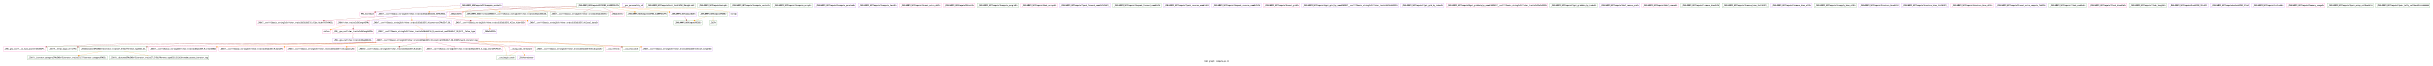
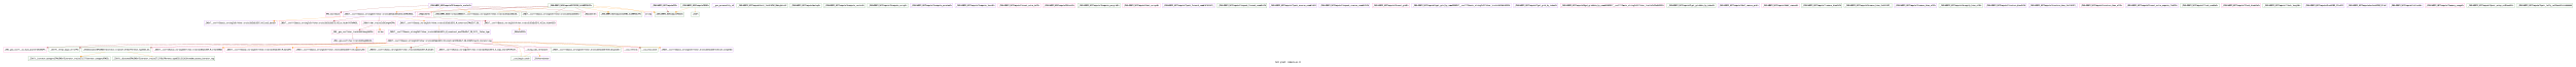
  digraph {
    fontname="Roboto Mono"
    label="Call graph: compute_pe.ll"
    node [color=darkgreen fontname="Roboto Mono" shape=record]
    edge [arrowhead=odot color=darkorange fontname="Roboto Mono"]
    n1 [label="{_ZN9LAMMPS_NS9ComputePEC2EPNS_6LAMMPSEiPPc}"]
    n2 [label="{_ZN9LAMMPS_NS7ComputeC2EPNS_6LAMMPSEiPPc}"]
    n3 [color=deeppink label="{_ZNSaIcEC1Ev}"]
    n4 [color=purple label="{_ZNSt7__cxx1112basic_stringIcSt11char_traitsIcESaIcEEC2IS3_EEPKcRKS3_}"]
    n5 [color=purple label="{_ZN9LAMMPS_NS7ComputeD2Ev}"]
    n6 [color=deeppink label="{_ZNSaIcED1Ev}"]
    n7 [label="{_ZN9LAMMPS_NS5Error3allERKNSt7__cxx1112basic_stringIcSt11char_traitsIcESaIcEEEiS8_}"]
    n8 [label="{_ZNSt7__cxx1112basic_stringIcSt11char_traitsIcESaIcEED1Ev}"]
    n9 [color=purple label="{strcmp}"]
    n10 [color=purple label="{_ZNSt7__cxx1112basic_stringIcSt11char_traitsIcESaIcEE13_M_local_dataEv}"]
    n11 [color=deeppink label="{_ZNSt7__cxx1112basic_stringIcSt11char_traitsIcESaIcEE12_Alloc_hiderC1EPcRKS3_}"]
    n12 [color=deeppink label="{_ZNSt11char_traitsIcE6lengthEPKc}"]
    n13 [color=purple label="{_ZNSt7__cxx1112basic_stringIcSt11char_traitsIcESaIcEE12_M_constructIPKcEEvT_S8_}"]
    n14 [color=deeppink label="{_ZNSt7__cxx1112basic_stringIcSt11char_traitsIcESaIcEE12_Alloc_hiderD2Ev}"]
    n15 [label="{_ZN9LAMMPS_NS9ComputePED2Ev}"]
    n16 [color=deeppink label="{_ZN9__gnu_cxx11char_traitsIcE6lengthEPKc}"]
    n17 [color=deeppink label="{strlen}"]
    n18 [color=purple label="{_ZNSt7__cxx1112basic_stringIcSt11char_traitsIcESaIcEE16_M_construct_auxIPKcEEvT_S8_St12__false_type}"]
    n19 [color=purple label="{_ZNSaIcED2Ev}"]
    n20 [color=purple label="{__gxx_personality_v0}"]
    n21 [color=purple label="{_ZN9__gnu_cxx11char_traitsIcE2eqERKcS3_}"]
    n22 [color=deeppink label="{_ZNSt7__cxx1112basic_stringIcSt11char_traitsIcESaIcEE12_M_constructIPKcEEvT_S8_St20forward_iterator_tag}"]
    n23 [label="{_ZN9LAMMPS_NS7Compute9init_listEiPNS_9NeighListE}"]
    n24 [label="{_ZN9LAMMPS_NS7Compute5setupEv}"]
    n25 [label="{_ZN9LAMMPS_NS7Compute14compute_vectorEv}"]
    n26 [label="{_ZN9LAMMPS_NS7Compute13compute_arrayEv}"]
    n27 [color=purple label="{_ZN9LAMMPS_NS7Compute15compute_peratomEv}"]
    n28 [color=purple label="{_ZN9LAMMPS_NS7Compute13compute_localEv}"]
    n29 [color=purple label="{_ZN9LAMMPS_NS9ComputePE14compute_scalarEv}"]
    n30 [color=deeppink label="{MPI_Allreduce}"]
    n31 [label="{_ZN9LAMMPS_NS9ComputePED0Ev}"]
    n32 [label="{_ZdlPv}"]
    n33 [color=deeppink label="{_ZN9LAMMPS_NS7Compute15reset_extra_dofEv}"]
    n34 [color=deeppink label="{_ZN9LAMMPS_NS9ComputePE4initEv}"]
    n35 [label="{_ZN9LAMMPS_NS7Compute15compute_pergridEv}"]
    n36 [color=deeppink label="{_ZN9LAMMPS_NS7Compute10set_arraysEi}"]
    n37 [color=purple label="{_ZN9LAMMPS_NS7Compute17pack_forward_commEiPiPdiS1_}"]
    n38 [label="{_ZN9LAMMPS_NS7Compute19unpack_forward_commEiiPd}"]
    n39 [color=purple label="{_ZN9LAMMPS_NS7Compute17pack_reverse_commEiiPd}"]
    n40 [color=purple label="{_ZN9LAMMPS_NS7Compute19unpack_reverse_commEiPiPd}"]
    n41 [color=deeppink label="{_ZN9LAMMPS_NS7Compute10reset_gridEv}"]
    n42 [color=purple label="{_ZN9LAMMPS_NS7Compute16get_grid_by_nameERKNSt7__cxx1112basic_stringIcSt11char_traitsIcESaIcEEERi}"]
    n43 [color=purple label="{_ZN9LAMMPS_NS7Compute17get_grid_by_indexEi}"]
    n44 [color=deeppink label="{_ZN9LAMMPS_NS7Compute20get_griddata_by_nameEiRKNSt7__cxx1112basic_stringIcSt11char_traitsIcESaIcEEERi}"]
    n45 [label="{_ZN9LAMMPS_NS7Compute21get_griddata_by_indexEi}"]
    n46 [color=purple label="{_ZN9LAMMPS_NS7Compute14dof_remove_preEv}"]
    n47 [color=deeppink label="{_ZN9LAMMPS_NS7Compute10dof_removeEi}"]
    n48 [label="{_ZN9LAMMPS_NS7Compute11remove_biasEiPd}"]
    n49 [label="{_ZN9LAMMPS_NS7Compute15remove_bias_thrEiPdS1_}"]
    n50 [color=purple label="{_ZN9LAMMPS_NS7Compute15remove_bias_allEv}"]
    n51 [label="{_ZN9LAMMPS_NS7Compute16reapply_bias_allEv}"]
    n52 [color=purple label="{_ZN9LAMMPS_NS7Compute12restore_biasEiPd}"]
    n53 [color=purple label="{_ZN9LAMMPS_NS7Compute16restore_bias_thrEiPdS1_}"]
    n54 [color=deeppink label="{_ZN9LAMMPS_NS7Compute16restore_bias_allEv}"]
    n55 [color=purple label="{_ZN9LAMMPS_NS7Compute23reset_extra_compute_fixEPKc}"]
    n56 [label="{_ZN9LAMMPS_NS7Compute11lock_enableEv}"]
    n57 [color=deeppink label="{_ZN9LAMMPS_NS7Compute12lock_disableEv}"]
    n58 [label="{_ZN9LAMMPS_NS7Compute11lock_lengthEv}"]
    n59 [color=purple label="{_ZN9LAMMPS_NS7Compute4lockEPNS_3FixEll}"]
    n60 [color=purple label="{_ZN9LAMMPS_NS7Compute6unlockEPNS_3FixE}"]
    n61 [color=purple label="{_ZN9LAMMPS_NS7Compute7refreshEv}"]
    n62 [color=deeppink label="{_ZN9LAMMPS_NS7Compute12memory_usageEv}"]
    n63 [label="{_ZN9LAMMPS_NS7Compute19pair_setup_callbackEii}"]
    n64 [label="{_ZN9LAMMPS_NS7Compute19pair_tally_callbackEiiiidddddd}"]
    n65 [color=deeppink label="{_ZN9__gnu_cxx17__is_null_pointerIKcEEbPT_}"]
    n66 [label="{_ZSt19__throw_logic_errorPKc}"]
    n67 [label="{_ZSt8distanceIPKcENSt15iterator_traitsIT_E15difference_typeES3_S3_}"]
    n68 [color=deeppink label="{_ZNSt7__cxx1112basic_stringIcSt11char_traitsIcESaIcEE9_M_createERmm}"]
    n69 [color=deeppink label="{_ZNSt7__cxx1112basic_stringIcSt11char_traitsIcESaIcEE7_M_dataEPc}"]
    n70 [color=deeppink label="{_ZNSt7__cxx1112basic_stringIcSt11char_traitsIcESaIcEE11_M_capacityEm}"]
    n71 [label="{_ZNKSt7__cxx1112basic_stringIcSt11char_traitsIcESaIcEE7_M_dataEv}"]
    n72 [color=deeppink label="{_ZNSt7__cxx1112basic_stringIcSt11char_traitsIcESaIcEE13_S_copy_charsEPcPKcS7_}"]
    n73 [label="{__cxa_begin_catch}"]
    n74 [label="{_ZNSt7__cxx1112basic_stringIcSt11char_traitsIcESaIcEE10_M_disposeEv}"]
    n75 [color=deeppink label="{__cxa_rethrow}"]
    n76 [label="{__cxa_end_catch}"]
    n77 [color=purple label="{_ZNSt7__cxx1112basic_stringIcSt11char_traitsIcESaIcEE13_M_set_lengthEm}"]
    n78 [color=deeppink label="{__clang_call_terminate}"]
    n79 [label="{_ZSt19__iterator_categoryIPKcENSt15iterator_traitsIT_E17iterator_categoryERKS3_}"]
    n80 [label="{_ZSt10__distanceIPKcENSt15iterator_traitsIT_E15difference_typeES3_S3_St26random_access_iterator_tag}"]
    n81 [color=purple label="{_ZSt9terminatev}"]
    n1 -> n2 [arrowhead=box]
    n1 -> n3 [color=brown]
    n1 -> n4 [color=brown]
-   n1 -> n5 [arrowhead=box]
+   n1 -> n15 [arrowhead=box]
    n1 -> n6 [color=brown]
    n1 -> n7
    n1 -> n8 [color=brown]
    n1 -> n9
    n4 -> n10 [arrowhead=box]
    n4 -> n11 [arrowhead=diamond color=brown]
    n4 -> n12 [color=brown]
    n4 -> n13 [arrowhead=diamond]
    n4 -> n14 [arrowhead=box color=brown]
    n5 -> n15 [arrowhead=diamond color=brown]
    n12 -> n16 [arrowhead=diamond color=brown]
    n12 -> n17 [arrowhead=box]
    n13 -> n18
    n14 -> n19 [arrowhead=diamond]
    n16 -> n21 [color=brown]
    n18 -> n22
    n22 -> n65 [arrowhead=diamond color=brown]
    n22 -> n66 [arrowhead=box color=brown]
    n22 -> n67 [arrowhead=diamond color=brown]
    n22 -> n68 [arrowhead=box]
    n22 -> n69 [arrowhead=box]
    n22 -> n70 [arrowhead=box]
    n22 -> n71 [arrowhead=box color=brown]
    n22 -> n72 [color=brown]
    n22 -> n73
    n22 -> n74 [color=brown]
    n22 -> n75
    n22 -> n76 [arrowhead=box color=brown]
    n22 -> n77 [arrowhead=box]
    n22 -> n78 [color=brown]
    n29 -> n3 [color=brown]
    n29 -> n4 [arrowhead=diamond]
    n29 -> n6
    n29 -> n7 [arrowhead=diamond]
    n29 -> n8 [color=brown]
    n29 -> n30 [arrowhead=box color=brown]
    n31 -> n15 [arrowhead=box]
    n31 -> n32
    n67 -> n79 [arrowhead=box]
    n67 -> n80
    n78 -> n73
    n78 -> n81 [arrowhead=diamond]
  }
